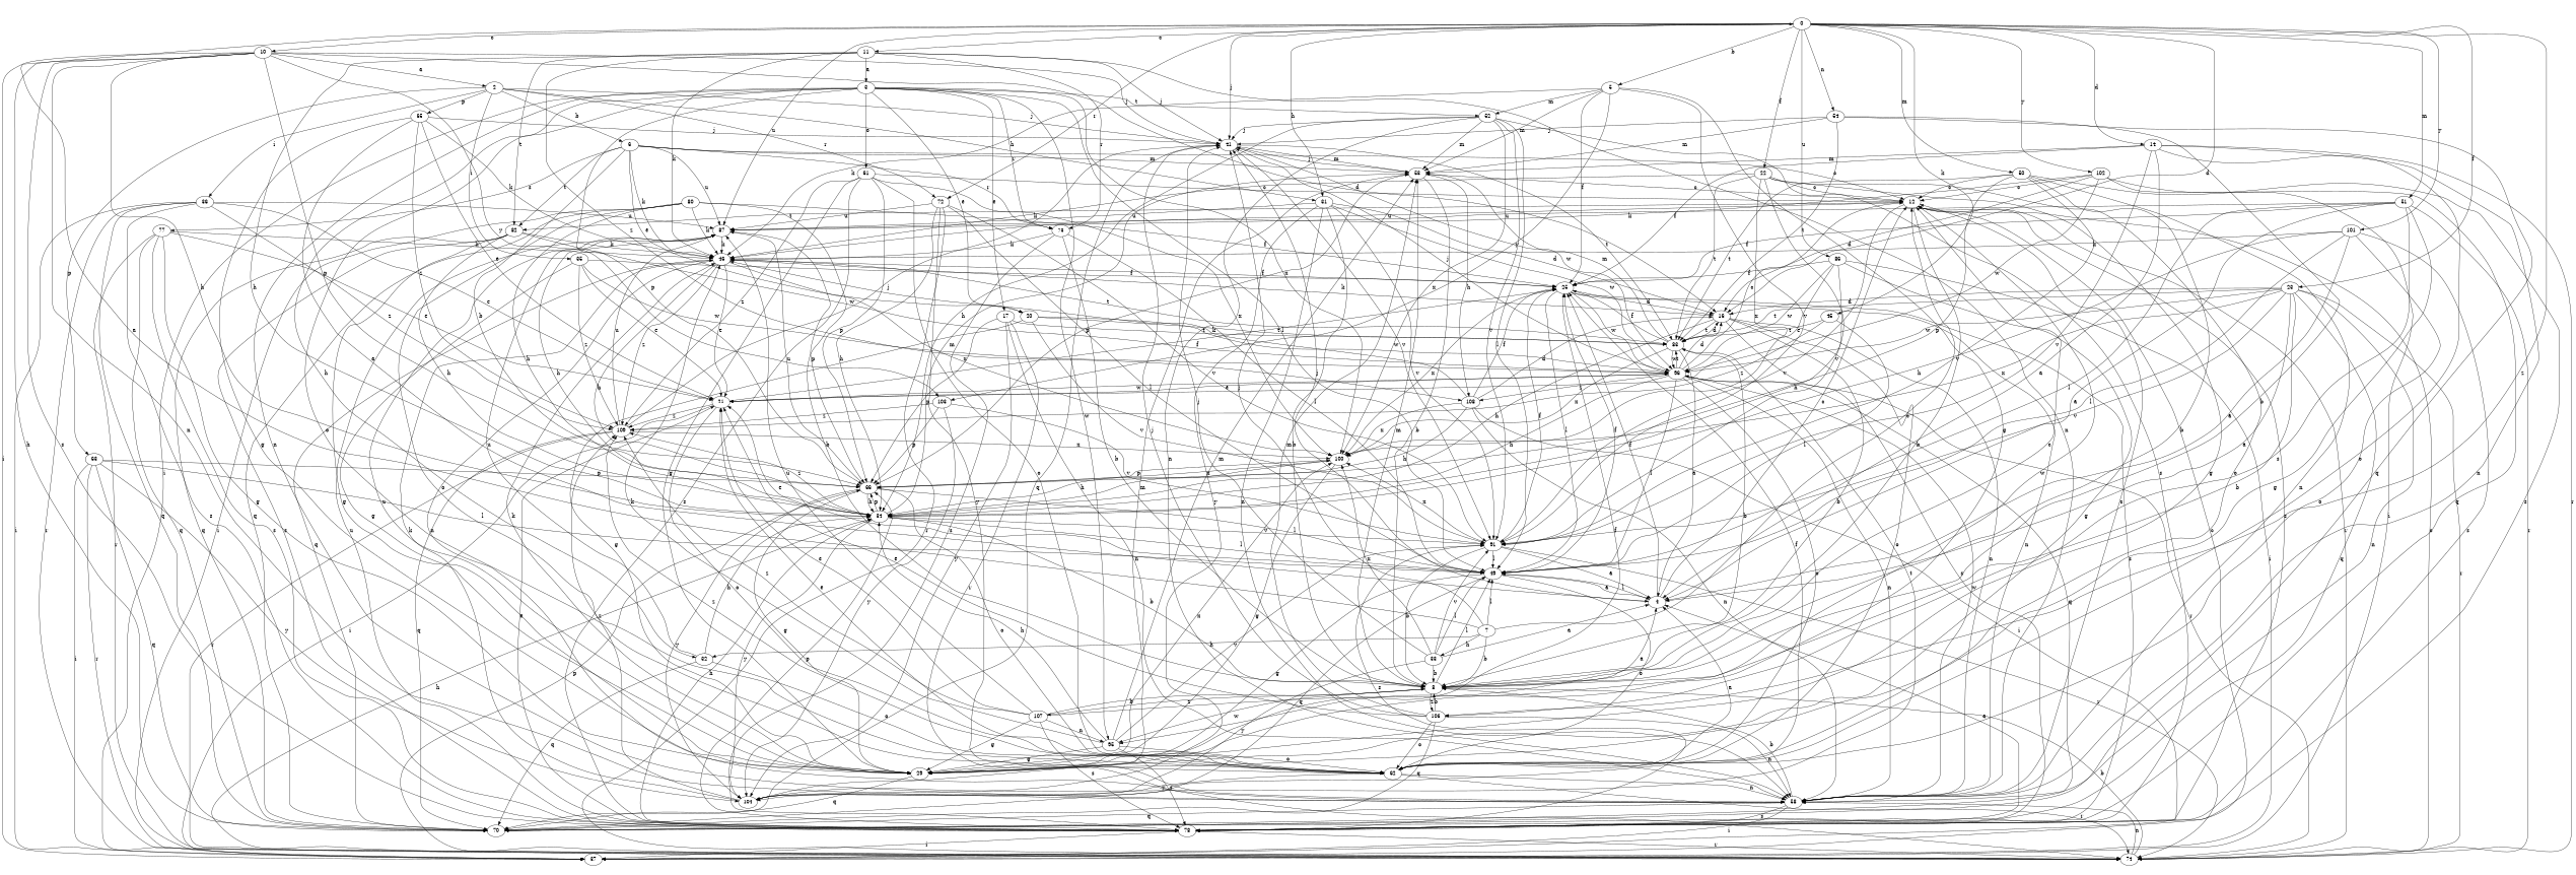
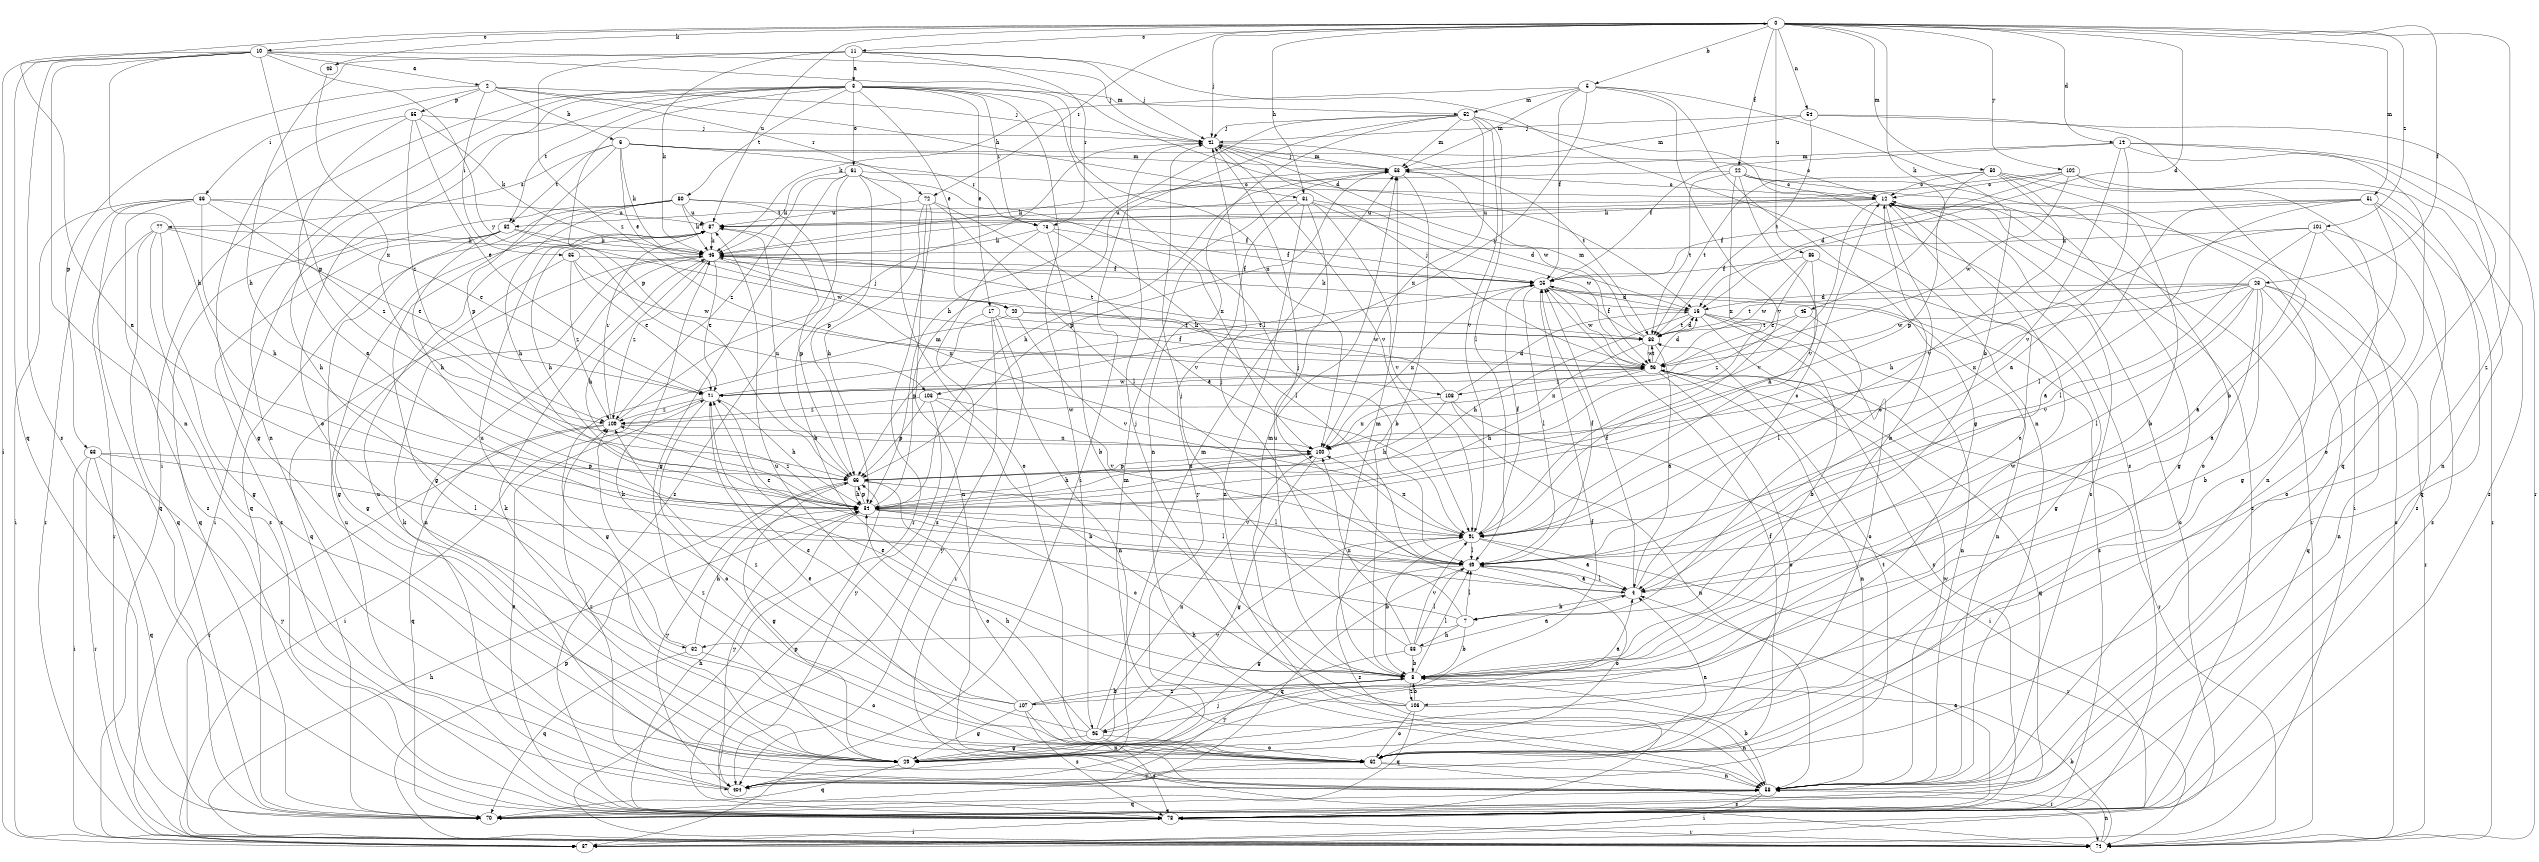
  strict digraph {
    0
    5
    10
    11
    14
    16
    22
    23
    31
    41
+   43
    45
    50
    51
    54
    72
    86
    87
    101
    102
    106
    52
    7
    25
    29
    46
    53
    91
    103
    2
    37
    58
    66
    34
    70
    78
    3
    73
    108
    62
    4
    74
    8
    83
    100
    12
    49
    96
-   104
+   104 [label=404]
    109
    21
    6
    35
    36
    63
    65
    20
    82
    77
    17
    32
    61
    80
    95
    33
    107
    0 -> 5 [label=b]
    0 -> 10 [label=c]
    0 -> 11 [label=c]
    0 -> 14 [label=d]
    0 -> 16 [label=d]
    0 -> 22 [label=f]
    0 -> 23 [label=f]
    0 -> 31 [label=h]
    0 -> 41 [label=j]
+   0 -> 43 [label=k]
    0 -> 45 [label=k]
    0 -> 50 [label=m]
    0 -> 51 [label=m]
    0 -> 54 [label=n]
    0 -> 72 [label=r]
    0 -> 86 [label=u]
    0 -> 87 [label=u]
-   0 -> 101 [label=y]
+   0 -> 101 [label=z]
    0 -> 102 [label=y]
    0 -> 106 [label=z]
    5 -> 52 [label=m]
+   5 -> 7 [label=b]
    5 -> 25 [label=f]
    5 -> 29 [label=g]
    5 -> 46 [label=k]
    5 -> 53 [label=m]
    5 -> 91 [label=v]
    5 -> 103 [label=y]
    10 -> 16 [label=d]
    10 -> 41 [label=j]
    10 -> 103 [label=y]
    10 -> 2 [label=a]
    10 -> 37 [label=i]
    10 -> 58 [label=n]
    10 -> 66 [label=p]
    10 -> 34 [label=h]
-   10 -> 70 [label=h]
+   10 -> 70 [label=q]
    10 -> 78 [label=s]
    11 -> 41 [label=j]
    11 -> 46 [label=k]
    11 -> 58 [label=n]
    11 -> 34 [label=h]
    11 -> 3 [label=a]
    11 -> 73 [label=r]
    11 -> 108 [label=z]
    14 -> 25 [label=f]
    14 -> 53 [label=m]
    14 -> 91 [label=v]
    14 -> 58 [label=n]
    14 -> 62 [label=o]
    14 -> 4 [label=a]
    14 -> 74 [label=r]
    16 -> 46 [label=k]
    16 -> 58 [label=n]
    16 -> 34 [label=h]
    16 -> 78 [label=s]
    16 -> 62 [label=o]
    16 -> 8 [label=b]
    16 -> 83 [label=t]
    22 -> 29 [label=g]
    22 -> 46 [label=k]
    22 -> 91 [label=v]
    22 -> 62 [label=o]
    22 -> 83 [label=t]
    22 -> 100 [label=x]
    22 -> 12 [label=c]
    23 -> 16 [label=d]
    23 -> 91 [label=v]
    23 -> 58 [label=n]
    23 -> 70 [label=q]
    23 -> 4 [label=a]
    23 -> 74 [label=r]
    23 -> 8 [label=b]
    23 -> 83 [label=t]
    23 -> 100 [label=x]
-   96 -> 49 [label=l]
+   23 -> 49 [label=l]
    23 -> 96 [label=w]
    31 -> 16 [label=d]
    31 -> 87 [label=u]
    31 -> 91 [label=v]
    31 -> 58 [label=n]
-   31 -> 8 [label=b]
+   31 -> 8 [label=u]
    31 -> 96 [label=w]
    31 -> 104 [label=y]
    41 -> 53 [label=m]
    41 -> 91 [label=v]
-   41 -> 70 [label=q]
    41 -> 83 [label=t]
    41 -> 96 [label=w]
+   43 -> 100 [label=x]
    45 -> 83 [label=t]
    45 -> 49 [label=l]
    45 -> 109 [label=z]
    50 -> 91 [label=v]
    50 -> 37 [label=i]
    50 -> 58 [label=n]
    50 -> 66 [label=p]
    50 -> 8 [label=b]
    50 -> 83 [label=t]
    50 -> 12 [label=c]
    51 -> 87 [label=u]
    51 -> 25 [label=f]
    51 -> 29 [label=g]
-   51 -> 106 [label=s]
+   51 -> 78 [label=s]
    51 -> 4 [label=a]
    51 -> 74 [label=r]
    51 -> 49 [label=l]
    54 -> 41 [label=j]
    54 -> 53 [label=m]
    54 -> 70 [label=q]
    54 -> 8 [label=b]
    54 -> 83 [label=t]
    72 -> 87 [label=u]
    72 -> 91 [label=v]
-   72 -> 58 [label=y]
+   72 -> 58 [label=n]
    72 -> 34 [label=h]
    72 -> 74 [label=r]
    72 -> 49 [label=l]
    86 -> 25 [label=f]
    86 -> 29 [label=g]
    86 -> 34 [label=h]
    86 -> 96 [label=w]
    86 -> 21 [label=e]
    87 -> 46 [label=k]
    87 -> 66 [label=p]
    87 -> 34 [label=h]
    101 -> 46 [label=k]
    101 -> 34 [label=h]
    101 -> 78 [label=s]
    101 -> 62 [label=o]
    101 -> 4 [label=a]
    101 -> 49 [label=l]
    102 -> 16 [label=d]
    102 -> 46 [label=k]
    102 -> 70 [label=q]
    102 -> 78 [label=s]
    102 -> 12 [label=c]
    102 -> 96 [label=w]
    106 -> 41 [label=j]
    106 -> 53 [label=m]
    106 -> 58 [label=n]
    106 -> 70 [label=q]
    106 -> 62 [label=o]
    106 -> 8 [label=b]
    106 -> 21 [label=e]
    52 -> 41 [label=j]
    52 -> 53 [label=m]
    52 -> 91 [label=v]
-   86 -> 37 [label=i]
+   52 -> 37 [label=i]
    52 -> 58 [label=n]
    52 -> 34 [label=h]
    52 -> 78 [label=s]
    52 -> 100 [label=x]
    52 -> 49 [label=l]
    7 -> 0 [label=a]
    7 -> 41 [label=j]
    7 -> 8 [label=b]
    7 -> 12 [label=c]
    7 -> 49 [label=l]
    7 -> 32 [label=h]
    7 -> 33 [label=h]
    25 -> 16 [label=d]
    25 -> 58 [label=n]
    25 -> 78 [label=s]
    25 -> 100 [label=x]
    25 -> 49 [label=l]
    25 -> 96 [label=w]
    29 -> 87 [label=u]
    29 -> 25 [label=f]
    29 -> 46 [label=k]
    29 -> 70 [label=q]
    29 -> 100 [label=x]
    46 -> 25 [label=f]
    46 -> 58 [label=n]
    46 -> 34 [label=h]
    46 -> 70 [label=q]
    46 -> 83 [label=t]
    46 -> 100 [label=x]
    46 -> 109 [label=z]
    46 -> 21 [label=e]
    53 -> 41 [label=j]
    53 -> 66 [label=p]
-   53 -> 108 [label=h]
+   53 -> 34 [label=h]
    53 -> 8 [label=b]
    53 -> 12 [label=c]
    91 -> 25 [label=f]
    91 -> 78 [label=s]
    91 -> 4 [label=a]
    91 -> 74 [label=r]
    91 -> 8 [label=b]
    91 -> 100 [label=x]
    91 -> 49 [label=l]
    103 -> 91 [label=v]
    103 -> 66 [label=p]
-   83 -> 8 [label=b]
+   103 -> 8 [label=b]
    103 -> 104 [label=y]
    103 -> 109 [label=z]
    2 -> 31 [label=h]
    2 -> 41 [label=j]
    2 -> 72 [label=r]
    2 -> 6 [label=b]
    2 -> 35 [label=i]
    2 -> 36 [label=i]
    2 -> 63 [label=p]
    2 -> 65 [label=p]
    37 -> 12 [label=c]
    58 -> 37 [label=i]
    58 -> 70 [label=q]
    58 -> 78 [label=s]
    58 -> 8 [label=b]
    58 -> 12 [label=c]
    58 -> 96 [label=w]
    66 -> 87 [label=u]
    66 -> 29 [label=g]
    66 -> 34 [label=h]
    66 -> 62 [label=o]
    66 -> 100 [label=x]
    66 -> 49 [label=l]
    66 -> 104 [label=y]
    34 -> 53 [label=m]
    34 -> 91 [label=v]
    34 -> 66 [label=p]
-   34 -> 8 [label=b]
+   34 -> 8 [label=c]
    34 -> 49 [label=l]
    34 -> 104 [label=y]
    34 -> 109 [label=z]
    78 -> 87 [label=u]
    78 -> 37 [label=i]
    78 -> 66 [label=p]
    78 -> 34 [label=h]
    78 -> 4 [label=a]
    78 -> 74 [label=r]
    78 -> 21 [label=e]
-   3 -> 52 [label=t]
+   3 -> 52 [label=m]
    3 -> 37 [label=i]
    3 -> 58 [label=n]
    3 -> 66 [label=p]
    3 -> 73 [label=r]
    3 -> 62 [label=o]
    3 -> 100 [label=x]
    3 -> 49 [label=l]
    3 -> 20 [label=e]
-   11 -> 82 [label=t]
+   3 -> 82 [label=t]
    3 -> 17 [label=e]
    3 -> 32 [label=h]
    3 -> 61 [label=o]
+   3 -> 80 [label=t]
    3 -> 95 [label=w]
    73 -> 46 [label=k]
    73 -> 78 [label=s]
    73 -> 8 [label=b]
    73 -> 49 [label=l]
    108 -> 16 [label=d]
-   108 -> 25 [label=f]
+   73 -> 25 [label=f]
    108 -> 46 [label=k]
    108 -> 37 [label=i]
    108 -> 58 [label=n]
    108 -> 34 [label=h]
    108 -> 100 [label=x]
    62 -> 58 [label=n]
    62 -> 4 [label=a]
    62 -> 74 [label=r]
    62 -> 104 [label=y]
    62 -> 109 [label=z]
    62 -> 21 [label=e]
    4 -> 41 [label=j]
+   4 -> 7 [label=b]
    4 -> 25 [label=f]
    4 -> 12 [label=c]
    4 -> 49 [label=l]
    74 -> 58 [label=n]
    74 -> 66 [label=p]
    74 -> 34 [label=h]
    74 -> 8 [label=b]
    74 -> 12 [label=c]
    8 -> 106 [label=z]
    8 -> 53 [label=m]
    8 -> 12 [label=c]
    8 -> 49 [label=l]
-   8 -> 95 [label=w]
+   8 -> 95 [label=j]
    8 -> 107 [label=z]
    83 -> 16 [label=d]
    83 -> 25 [label=f]
    83 -> 53 [label=m]
    83 -> 4 [label=a]
    83 -> 100 [label=x]
    83 -> 96 [label=w]
    100 -> 29 [label=g]
    100 -> 66 [label=p]
    100 -> 34 [label=h]
    12 -> 87 [label=u]
    12 -> 91 [label=v]
    12 -> 78 [label=s]
    12 -> 74 [label=r]
    12 -> 8 [label=b]
    12 -> 82 [label=t]
    12 -> 95 [label=w]
    49 -> 25 [label=f]
    49 -> 29 [label=g]
    49 -> 70 [label=q]
    49 -> 62 [label=o]
    49 -> 4 [label=a]
    49 -> 21 [label=e]
    96 -> 16 [label=d]
    96 -> 41 [label=j]
    96 -> 58 [label=n]
    96 -> 34 [label=h]
    96 -> 70 [label=q]
    96 -> 108 [label=z]
    96 -> 62 [label=o]
    96 -> 74 [label=r]
    96 -> 83 [label=t]
-   96 -> 12 [label=c]
    96 -> 21 [label=e]
    104 -> 25 [label=f]
    104 -> 46 [label=k]
    104 -> 53 [label=m]
    104 -> 83 [label=t]
    104 -> 109 [label=z]
    109 -> 41 [label=j]
-   109 -> 87 [label=u]
+   109 -> 87 [label=r]
    109 -> 70 [label=q]
    109 -> 74 [label=r]
    109 -> 100 [label=x]
    21 -> 25 [label=f]
    21 -> 37 [label=i]
+   21 -> 34 [label=h]
    21 -> 62 [label=o]
    21 -> 96 [label=w]
    21 -> 109 [label=z]
-   6 -> 87 [label=u]
+   80 -> 87 [label=u]
    6 -> 46 [label=k]
    6 -> 53 [label=m]
-   6 -> 66 [label=b]
+   6 -> 66 [label=p]
    6 -> 73 [label=r]
    6 -> 12 [label=c]
    6 -> 20 [label=e]
    6 -> 82 [label=t]
    6 -> 77 [label=s]
    35 -> 25 [label=f]
    35 -> 29 [label=g]
    35 -> 96 [label=w]
    35 -> 109 [label=z]
    35 -> 21 [label=e]
    36 -> 87 [label=u]
    36 -> 37 [label=i]
+   36 -> 34 [label=h]
    36 -> 70 [label=q]
    36 -> 78 [label=s]
    36 -> 74 [label=r]
    36 -> 109 [label=z]
    36 -> 21 [label=e]
    63 -> 37 [label=i]
    63 -> 66 [label=p]
    63 -> 70 [label=q]
    63 -> 74 [label=r]
    63 -> 49 [label=l]
    63 -> 104 [label=y]
    65 -> 41 [label=j]
    65 -> 29 [label=g]
    65 -> 46 [label=k]
    65 -> 4 [label=a]
    65 -> 109 [label=z]
    65 -> 21 [label=e]
    20 -> 29 [label=g]
    20 -> 91 [label=v]
    20 -> 83 [label=t]
    20 -> 96 [label=w]
    82 -> 29 [label=g]
    82 -> 46 [label=k]
    82 -> 34 [label=h]
    82 -> 70 [label=q]
    82 -> 78 [label=s]
    82 -> 96 [label=w]
    77 -> 29 [label=g]
    77 -> 46 [label=k]
    77 -> 70 [label=q]
    77 -> 78 [label=s]
    77 -> 74 [label=r]
    77 -> 21 [label=e]
    17 -> 58 [label=n]
    17 -> 66 [label=p]
    17 -> 74 [label=r]
    17 -> 83 [label=t]
    17 -> 104 [label=y]
    32 -> 87 [label=u]
    32 -> 34 [label=h]
    32 -> 70 [label=q]
    32 -> 62 [label=o]
    61 -> 29 [label=g]
+   61 -> 46 [label=k]
    61 -> 66 [label=p]
    61 -> 78 [label=s]
    61 -> 62 [label=o]
    61 -> 100 [label=x]
    61 -> 12 [label=c]
    61 -> 109 [label=z]
    80 -> 25 [label=f]
    80 -> 46 [label=k]
    80 -> 37 [label=i]
    80 -> 34 [label=h]
    80 -> 70 [label=q]
-   80 -> 62 [label=o]
+   80 -> 62 [label=g]
    80 -> 8 [label=b]
    95 -> 29 [label=g]
    95 -> 46 [label=k]
    95 -> 53 [label=m]
    95 -> 91 [label=v]
    95 -> 34 [label=h]
    95 -> 78 [label=s]
    95 -> 62 [label=o]
    33 -> 41 [label=j]
    33 -> 91 [label=v]
    33 -> 4 [label=a]
    33 -> 8 [label=b]
    33 -> 100 [label=x]
    33 -> 49 [label=l]
    33 -> 104 [label=y]
    107 -> 87 [label=u]
    107 -> 29 [label=g]
-   107 -> 95 [label=n]
+   107 -> 58 [label=n]
    107 -> 78 [label=s]
    107 -> 4 [label=a]
    107 -> 8 [label=b]
    107 -> 109 [label=z]
    107 -> 21 [label=e]
  }
